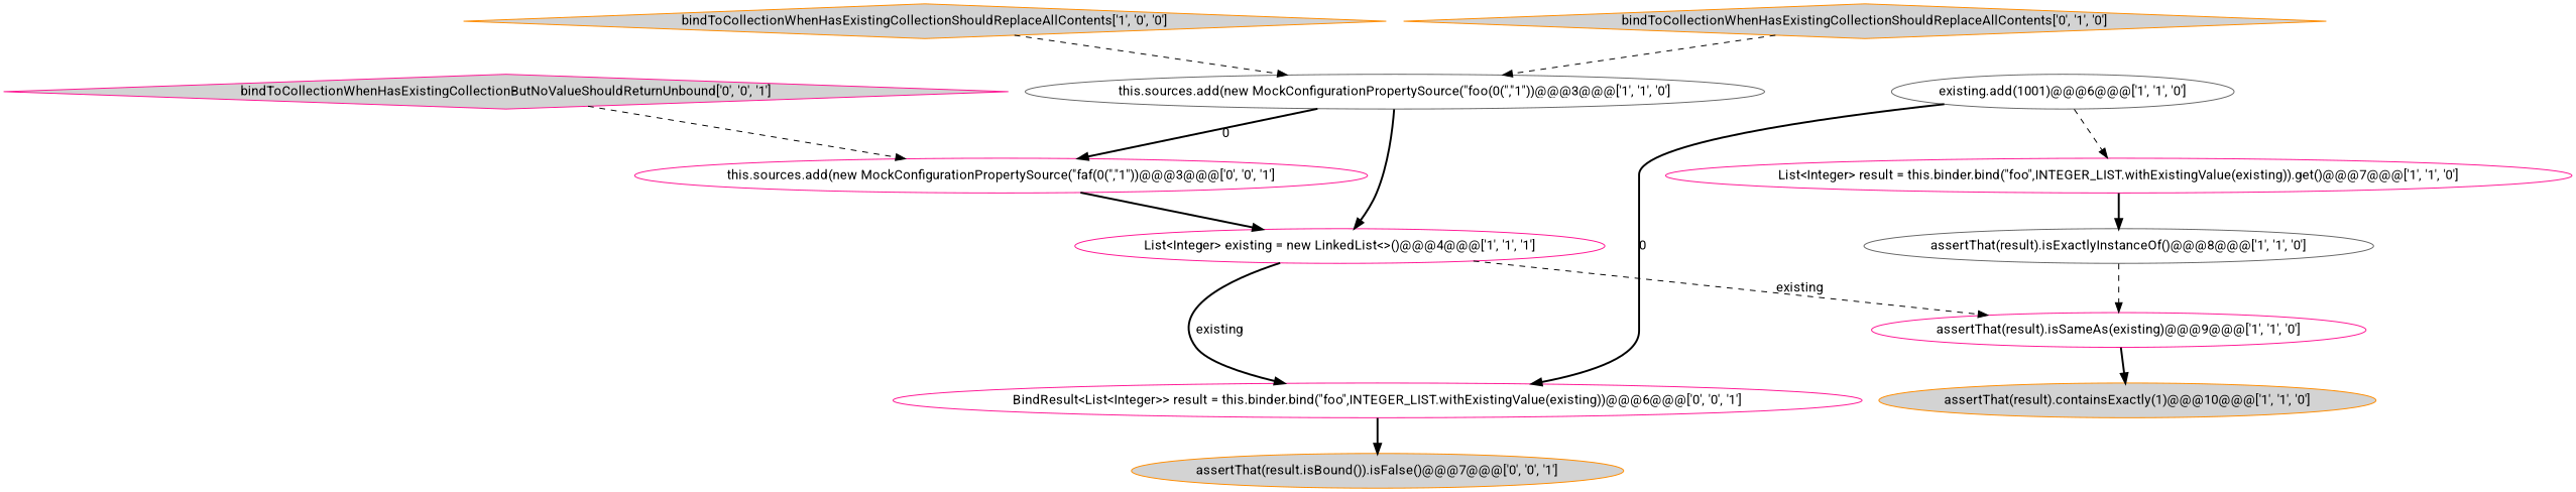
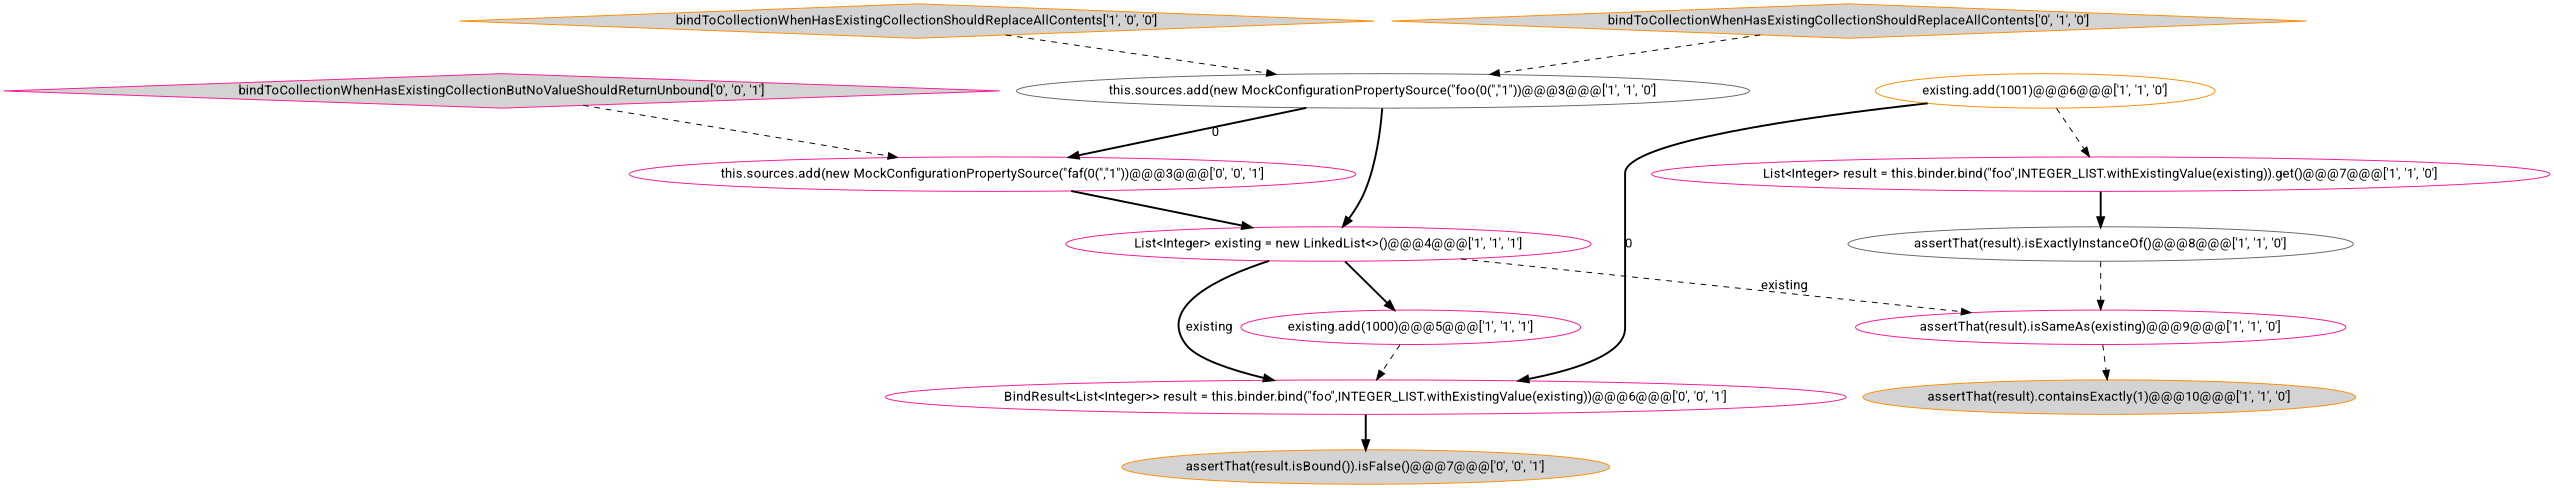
  digraph {
    fontname=Roboto
    node [color=deeppink fillcolor=white fontname=Roboto shape=ellipse style=filled]
    edge [fontname=Roboto style=bold]
    n1 [color=darkorange fillcolor=lightgray label="bindToCollectionWhenHasExistingCollectionShouldReplaceAllContents['1', '0', '0']" shape=diamond]
    n2 [color=gray40 label="this.sources.add(new MockConfigurationPropertySource(\"foo(0(\",\"1\"))@@@3@@@['1', '1', '0']"]
    n3 [label="this.sources.add(new MockConfigurationPropertySource(\"faf(0(\",\"1\"))@@@3@@@['0', '0', '1']"]
    n4 [label="List<Integer> existing = new LinkedList<>()@@@4@@@['1', '1', '1']"]
    n5 [color=darkorange fillcolor=lightgray label="assertThat(result).containsExactly(1)@@@10@@@['1', '1', '0']"]
    n6 [label="BindResult<List<Integer>> result = this.binder.bind(\"foo\",INTEGER_LIST.withExistingValue(existing))@@@6@@@['0', '0', '1']"]
    n7 [label="assertThat(result).isSameAs(existing)@@@9@@@['1', '1', '0']"]
+   n8 [label="existing.add(1000)@@@5@@@['1', '1', '1']"]
    n9 [color=darkorange fillcolor=lightgray label="assertThat(result.isBound()).isFalse()@@@7@@@['0', '0', '1']"]
    n10 [color=gray40 label="assertThat(result).isExactlyInstanceOf()@@@8@@@['1', '1', '0']"]
    n11 [fillcolor=lightgray label="bindToCollectionWhenHasExistingCollectionButNoValueShouldReturnUnbound['0', '0', '1']" shape=diamond]
-   n12 [color=gray40 label="existing.add(1001)@@@6@@@['1', '1', '0']"]
+   n12 [color=darkorange label="existing.add(1001)@@@6@@@['1', '1', '0']"]
    n13 [label="List<Integer> result = this.binder.bind(\"foo\",INTEGER_LIST.withExistingValue(existing)).get()@@@7@@@['1', '1', '0']"]
    n14 [color=darkorange fillcolor=lightgray label="bindToCollectionWhenHasExistingCollectionShouldReplaceAllContents['0', '1', '0']" shape=diamond]
    n1 -> n2 [style=dashed]
    n2 -> n3 [label=0]
    n2 -> n4
    n3 -> n4
    n4 -> n6 [label=existing]
    n4 -> n7 [label=existing style=dashed]
+   n4 -> n8
    n6 -> n9
-   n7 -> n5
+   n7 -> n5 [style=dashed]
+   n8 -> n6 [style=dashed]
    n10 -> n7 [style=dashed]
    n11 -> n3 [style=dashed]
    n12 -> n6 [label=0]
    n12 -> n13 [style=dashed]
    n13 -> n10
    n14 -> n2 [style=dashed]
  }
